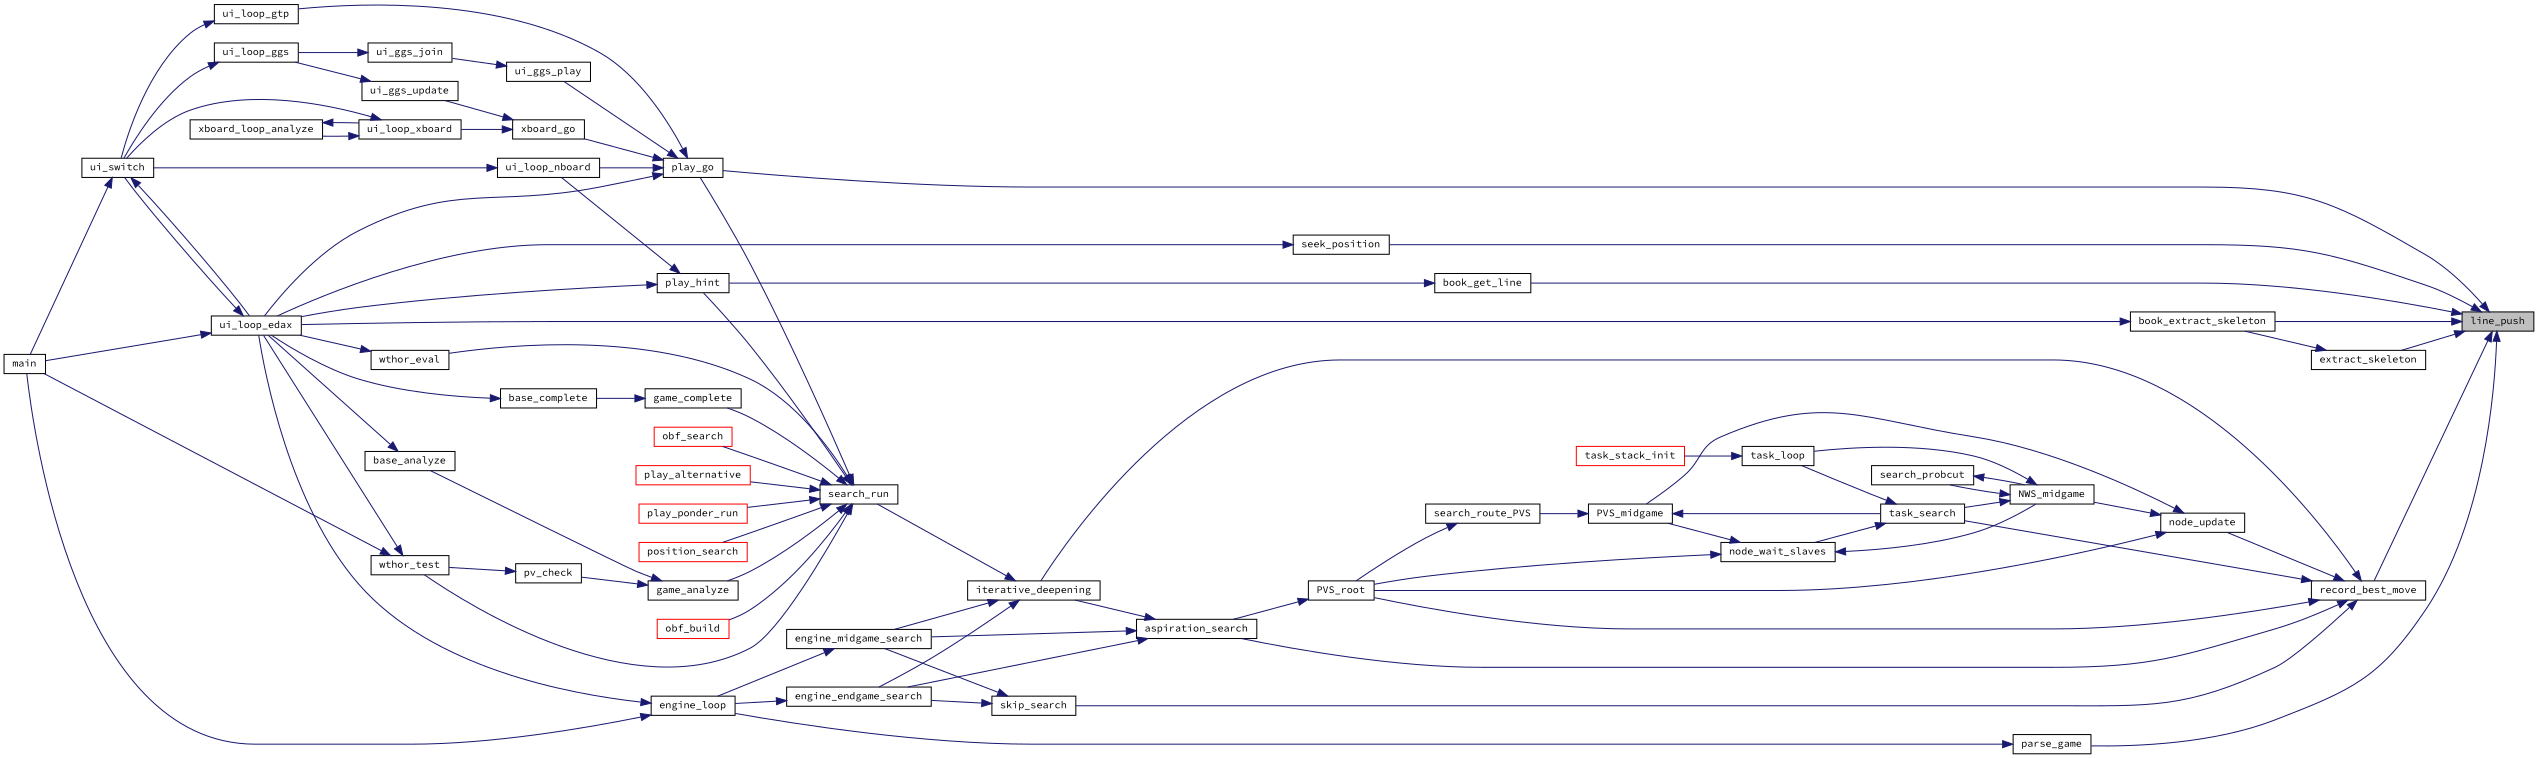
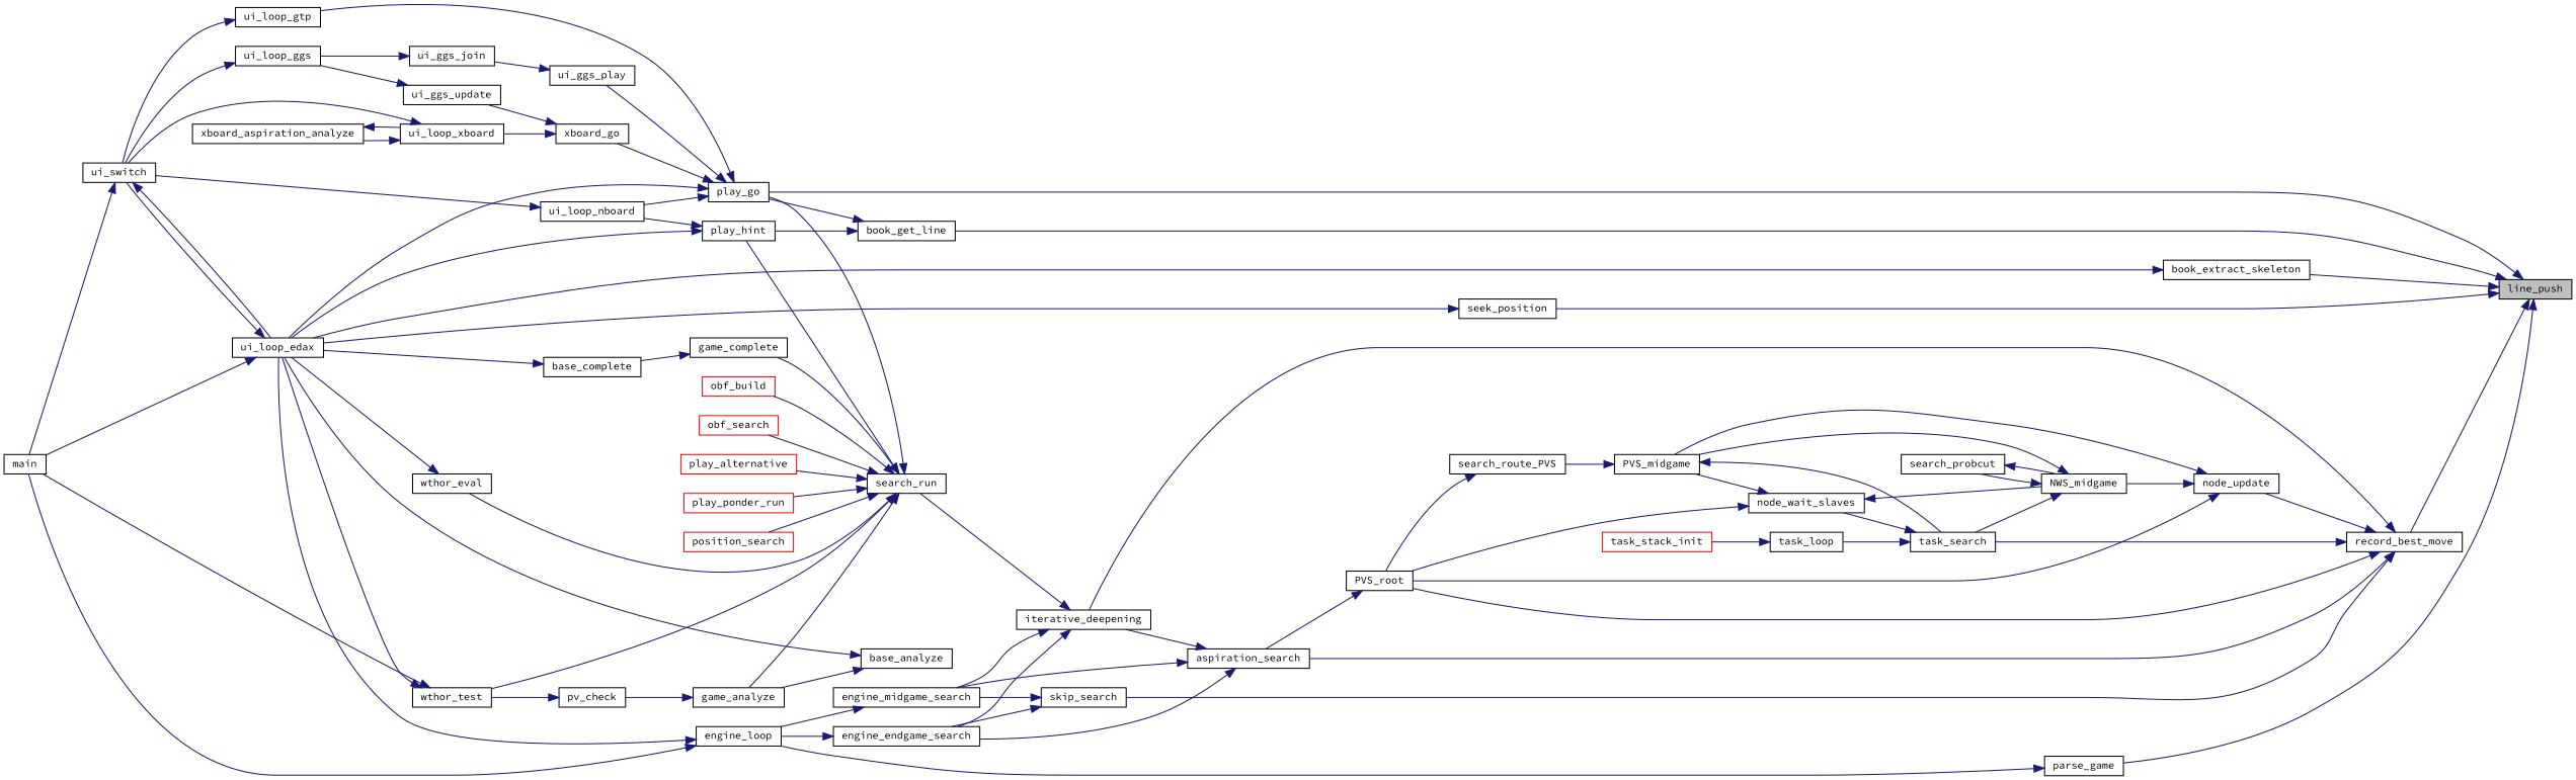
  digraph {
    fontname="Source Code Pro"
    rankdir=RL
    node [color=black fontname="Source Code Pro" fontsize=10 shape=record]
    edge [color=midnightblue dir=back fontname="Source Code Pro" fontsize=10 labelfontname=FreeSans labelfontsize=10 style=solid]
    n1 [fillcolor=grey75 fontcolor=black height=0.2 label=line_push style=filled width=0.4]
    n2 [height=0.2 label=book_extract_skeleton width=0.4]
    n3 [height=0.2 label=book_get_line width=0.4]
    n4 [height=0.2 label=play_go width=0.4]
-   n5 [height=0.2 label=extract_skeleton width=0.4]
    n6 [height=0.2 label=parse_game width=0.4]
    n7 [height=0.2 label=record_best_move width=0.4]
    n8 [height=0.2 label=seek_position width=0.4]
    n9 [height=0.2 label=ui_loop_edax width=0.4]
    n10 [height=0.2 label=play_hint width=0.4]
    n11 [height=0.2 label=ui_ggs_play width=0.4]
    n12 [height=0.2 label=ui_loop_gtp width=0.4]
    n13 [height=0.2 label=ui_loop_nboard width=0.4]
    n14 [height=0.2 label=xboard_go width=0.4]
    n15 [height=0.2 label=engine_loop width=0.4]
    n16 [height=0.2 label=aspiration_search width=0.4]
    n17 [height=0.2 label=iterative_deepening width=0.4]
    n18 [height=0.2 label=node_update width=0.4]
    n19 [height=0.2 label=PVS_root width=0.4]
    n20 [height=0.2 label=task_search width=0.4]
    n21 [height=0.2 label=skip_search width=0.4]
    n22 [height=0.2 label=main width=0.4]
    n23 [height=0.2 label=ui_switch width=0.4]
    n24 [height=0.2 label=ui_ggs_join width=0.4]
    n25 [height=0.2 label=ui_ggs_update width=0.4]
    n26 [height=0.2 label=ui_loop_xboard width=0.4]
    n27 [height=0.2 label=ui_loop_ggs width=0.4]
-   n28 [height=0.2 label=xboard_loop_analyze width=0.4]
+   n28 [height=0.2 label=xboard_aspiration_analyze width=0.4]
    n29 [height=0.2 label=engine_endgame_search width=0.4]
    n30 [height=0.2 label=engine_midgame_search width=0.4]
    n31 [height=0.2 label=search_run width=0.4]
    n32 [height=0.2 label=NWS_midgame width=0.4]
    n33 [height=0.2 label=PVS_midgame width=0.4]
    n34 [height=0.2 label=node_wait_slaves width=0.4]
    n35 [height=0.2 label=task_loop width=0.4]
    n36 [height=0.2 label=game_analyze width=0.4]
    n37 [height=0.2 label=wthor_test width=0.4]
    n38 [height=0.2 label=game_complete width=0.4]
    n39 [color=red height=0.2 label=obf_build width=0.4]
    n40 [color=red height=0.2 label=obf_search width=0.4]
    n41 [color=red height=0.2 label=play_alternative width=0.4]
    n42 [color=red height=0.2 label=play_ponder_run width=0.4]
    n43 [color=red height=0.2 label=position_search width=0.4]
    n44 [height=0.2 label=wthor_eval width=0.4]
    n45 [height=0.2 label=base_analyze width=0.4]
    n46 [height=0.2 label=pv_check width=0.4]
    n47 [height=0.2 label=base_complete width=0.4]
    n48 [height=0.2 label=search_probcut width=0.4]
    n49 [height=0.2 label=search_route_PVS width=0.4]
    n50 [color=red height=0.2 label=task_stack_init width=0.4]
    n1 -> n2
    n1 -> n3
    n1 -> n4
-   n1 -> n5
    n1 -> n6
    n1 -> n7
    n1 -> n8
    n2 -> n9
+   n3 -> n4
    n3 -> n10
    n4 -> n9
    n4 -> n11
    n4 -> n12
    n4 -> n13
    n4 -> n14
-   n5 -> n2
    n6 -> n15
    n7 -> n16
    n7 -> n17
    n7 -> n18
    n7 -> n19
    n7 -> n20
    n7 -> n21
    n8 -> n9
    n9 -> n22
    n9 -> n23
    n10 -> n9
    n10 -> n13
    n11 -> n24
    n12 -> n23
    n13 -> n23
    n14 -> n25
    n14 -> n26
    n15 -> n9
    n15 -> n22
    n16 -> n17
    n16 -> n29
    n16 -> n30
    n17 -> n29
    n17 -> n30
    n17 -> n31
    n18 -> n19
    n18 -> n32
    n18 -> n33
    n19 -> n16
    n20 -> n34
    n20 -> n35
    n21 -> n29
    n21 -> n30
    n23 -> n9
    n23 -> n22
    n24 -> n27
    n25 -> n27
    n26 -> n23
    n26 -> n28
    n27 -> n23
    n28 -> n26
    n29 -> n15
    n30 -> n15
    n31 -> n4
    n31 -> n10
    n31 -> n36
    n31 -> n37
    n31 -> n38
    n31 -> n39
    n31 -> n40
    n31 -> n41
    n31 -> n42
    n31 -> n43
    n31 -> n44
    n32 -> n20
-   n32 -> n35
+   n32 -> n33
    n32 -> n48
    n33 -> n20
    n33 -> n49
    n34 -> n19
    n34 -> n32
    n34 -> n33
    n35 -> n50
-   n36 -> n45
+   n45 -> n36
    n36 -> n46
    n37 -> n9
    n37 -> n22
    n38 -> n47
    n44 -> n9
    n45 -> n9
    n46 -> n37
    n47 -> n9
    n48 -> n32
    n49 -> n19
  }
